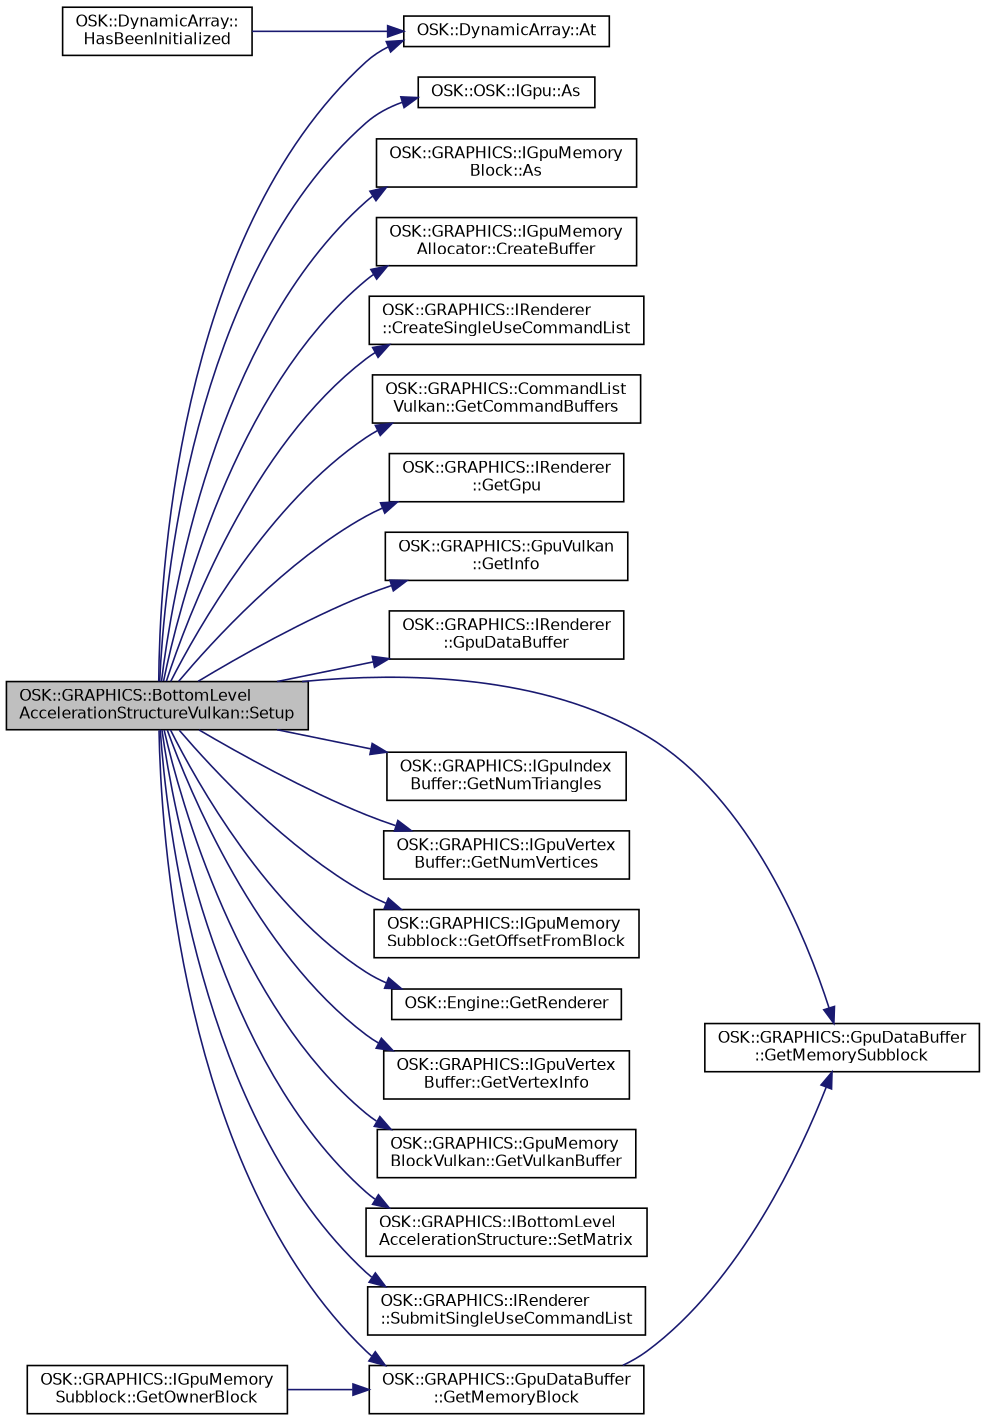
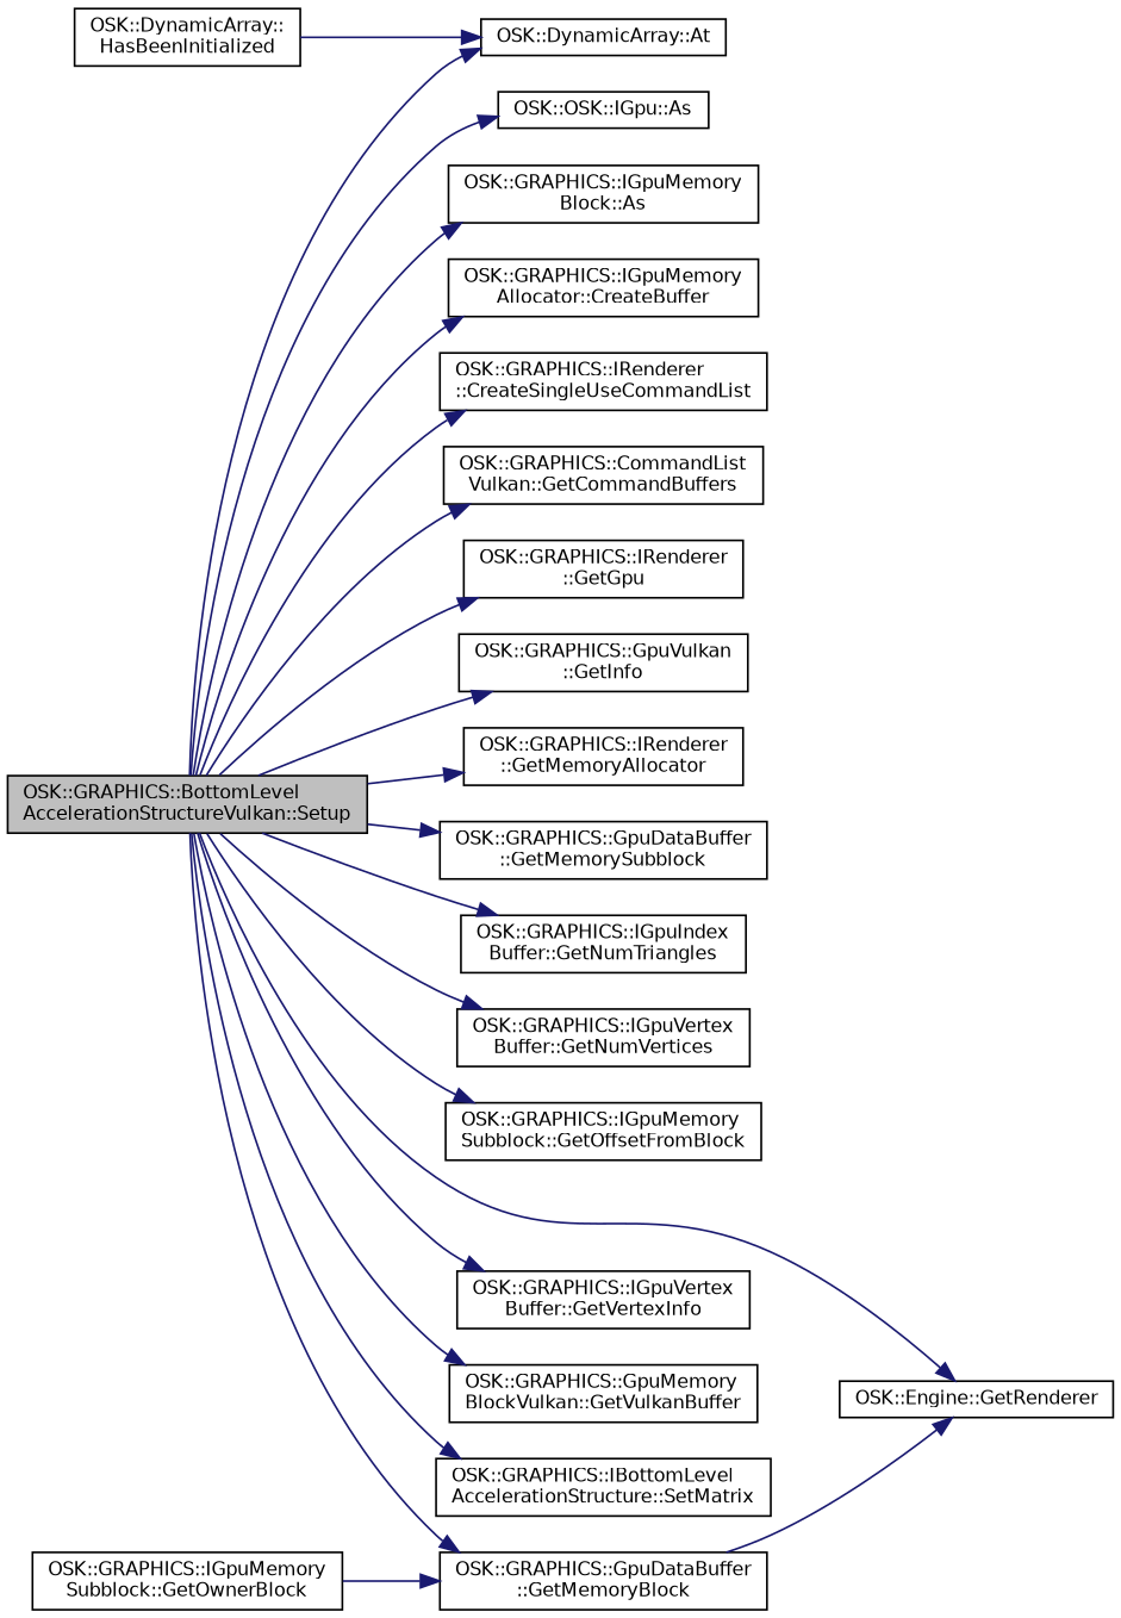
  digraph {
    rankdir=LR
    node [color=black fillcolor=white fontname=Helvetica fontsize=10 shape=record style=filled]
    edge [color=midnightblue fontname=Helvetica fontsize=10 labelfontname=Helvetica labelfontsize=10 style=solid]
    n1 [fillcolor=grey75 fontcolor=black height=0.2 label="OSK::GRAPHICS::BottomLevel\lAccelerationStructureVulkan::Setup" width=0.4]
    n2 [height=0.2 label="OSK::OSK::IGpu::As" width=0.4]
    n3 [height=0.2 label="OSK::GRAPHICS::IGpuMemory\lBlock::As" width=0.4]
    n4 [height=0.2 label="OSK::DynamicArray::At" width=0.4]
    n5 [height=0.2 label="OSK::GRAPHICS::IGpuMemory\lAllocator::CreateBuffer" width=0.4]
    n6 [height=0.2 label="OSK::GRAPHICS::IRenderer\l::CreateSingleUseCommandList" width=0.4]
    n7 [height=0.2 label="OSK::GRAPHICS::CommandList\lVulkan::GetCommandBuffers" width=0.4]
    n8 [height=0.2 label="OSK::GRAPHICS::IRenderer\l::GetGpu" width=0.4]
    n9 [height=0.2 label="OSK::GRAPHICS::GpuVulkan\l::GetInfo" width=0.4]
-   n10 [height=0.2 label="OSK::GRAPHICS::IRenderer\l::GpuDataBuffer" width=0.4]
+   n10 [height=0.2 label="OSK::GRAPHICS::IRenderer\l::GetMemoryAllocator" width=0.4]
    n11 [height=0.2 label="OSK::GRAPHICS::GpuDataBuffer\l::GetMemoryBlock" width=0.4]
    n12 [height=0.2 label="OSK::GRAPHICS::GpuDataBuffer\l::GetMemorySubblock" width=0.4]
    n13 [height=0.2 label="OSK::GRAPHICS::IGpuIndex\lBuffer::GetNumTriangles" width=0.4]
    n14 [height=0.2 label="OSK::GRAPHICS::IGpuVertex\lBuffer::GetNumVertices" width=0.4]
    n15 [height=0.2 label="OSK::GRAPHICS::IGpuMemory\lSubblock::GetOffsetFromBlock" width=0.4]
    n16 [height=0.2 label="OSK::Engine::GetRenderer" width=0.4]
    n17 [height=0.2 label="OSK::GRAPHICS::IGpuVertex\lBuffer::GetVertexInfo" width=0.4]
    n18 [height=0.2 label="OSK::GRAPHICS::GpuMemory\lBlockVulkan::GetVulkanBuffer" width=0.4]
    n19 [height=0.2 label="OSK::GRAPHICS::IBottomLevel\lAccelerationStructure::SetMatrix" width=0.4]
-   n20 [height=0.2 label="OSK::GRAPHICS::IRenderer\l::SubmitSingleUseCommandList" width=0.4]
    n21 [height=0.2 label="OSK::DynamicArray::\lHasBeenInitialized" width=0.4]
    n22 [height=0.2 label="OSK::GRAPHICS::IGpuMemory\lSubblock::GetOwnerBlock" width=0.4]
    n1 -> n2
    n1 -> n3
    n1 -> n4
    n1 -> n5
    n1 -> n6
    n1 -> n7
    n1 -> n8
    n1 -> n9
    n1 -> n10
    n1 -> n11
    n1 -> n12
    n1 -> n13
    n1 -> n14
    n1 -> n15
    n1 -> n16
    n1 -> n17
    n1 -> n18
    n1 -> n19
-   n1 -> n20
-   n11 -> n12
+   n11 -> n16
    n21 -> n4
    n22 -> n11
  }
